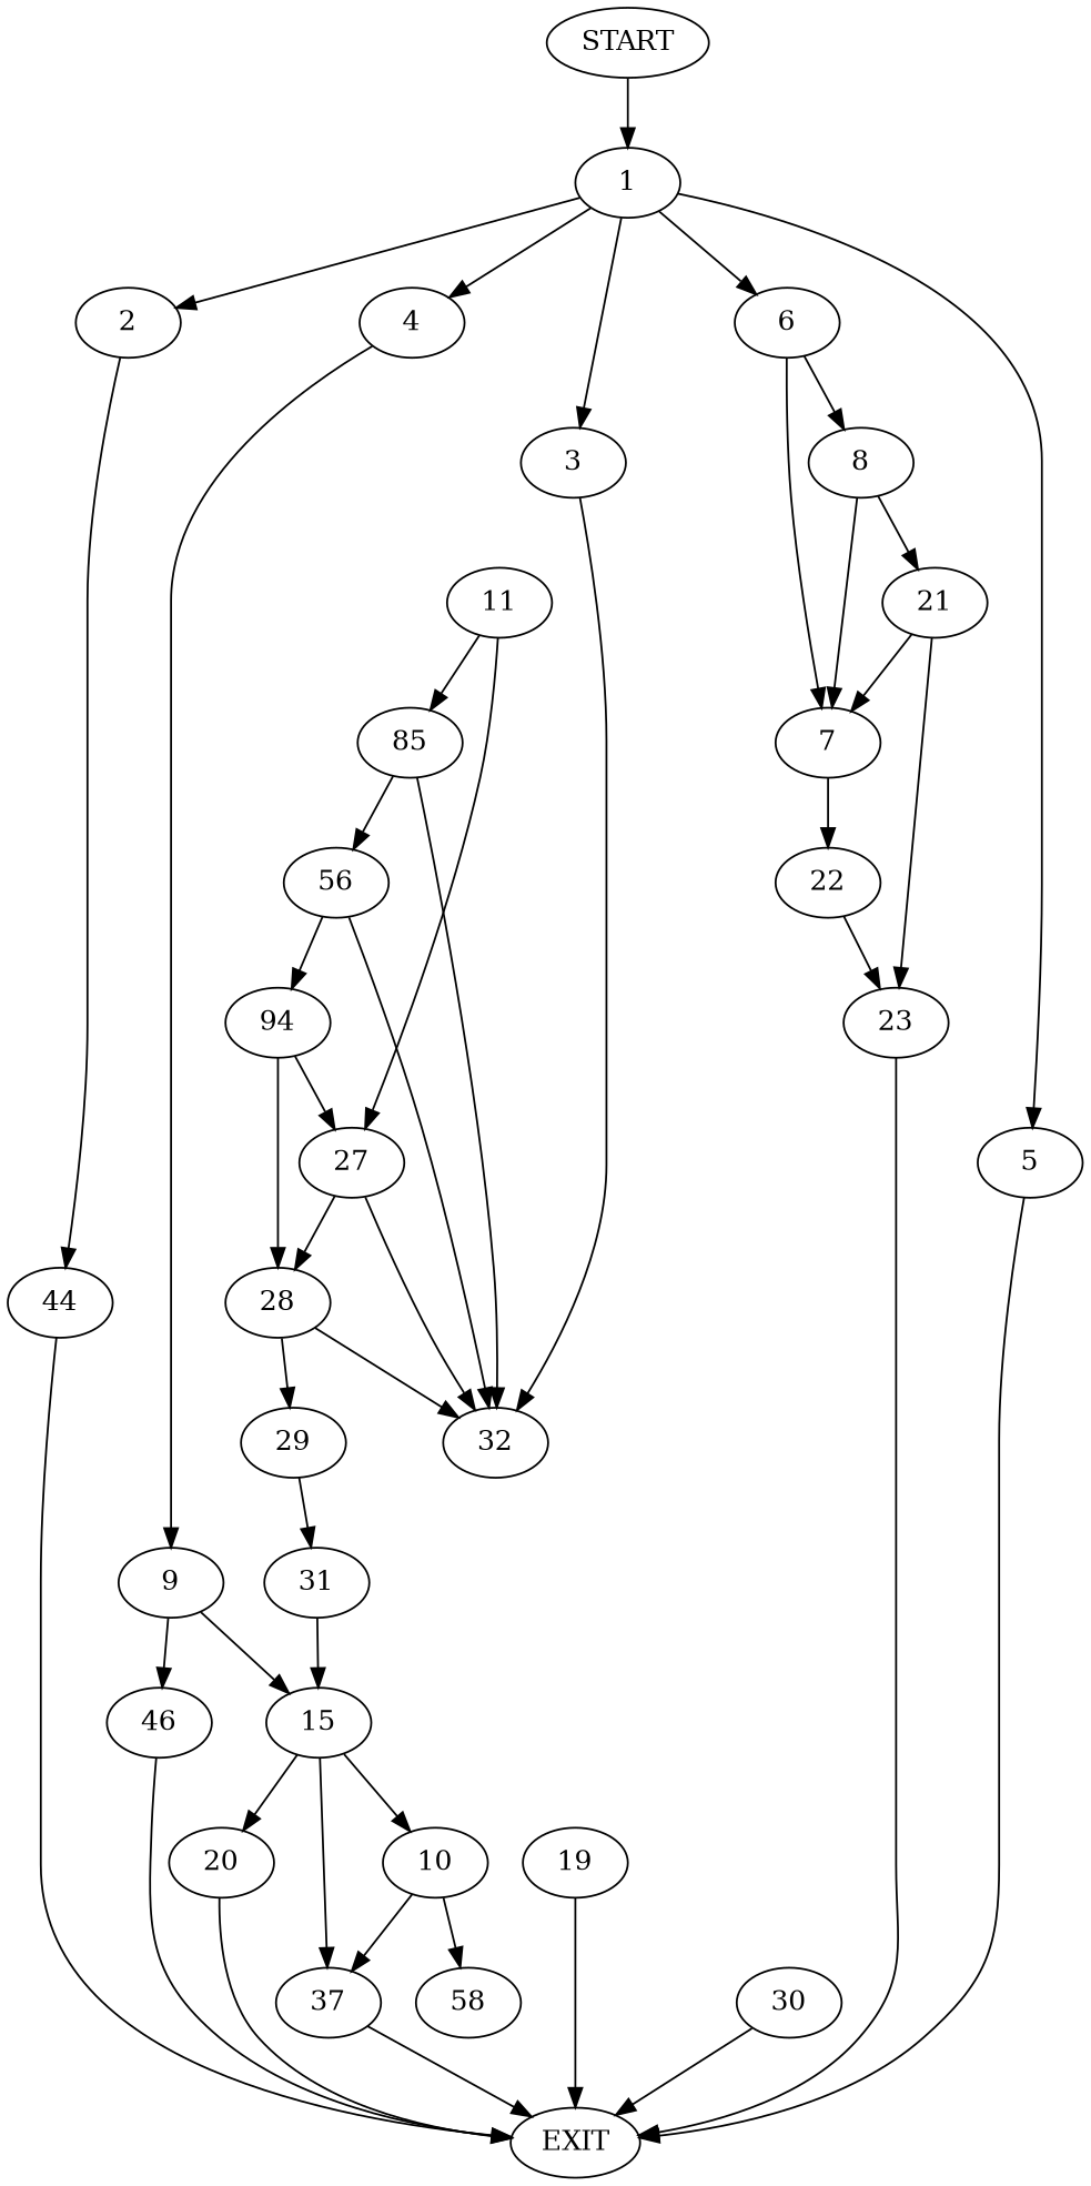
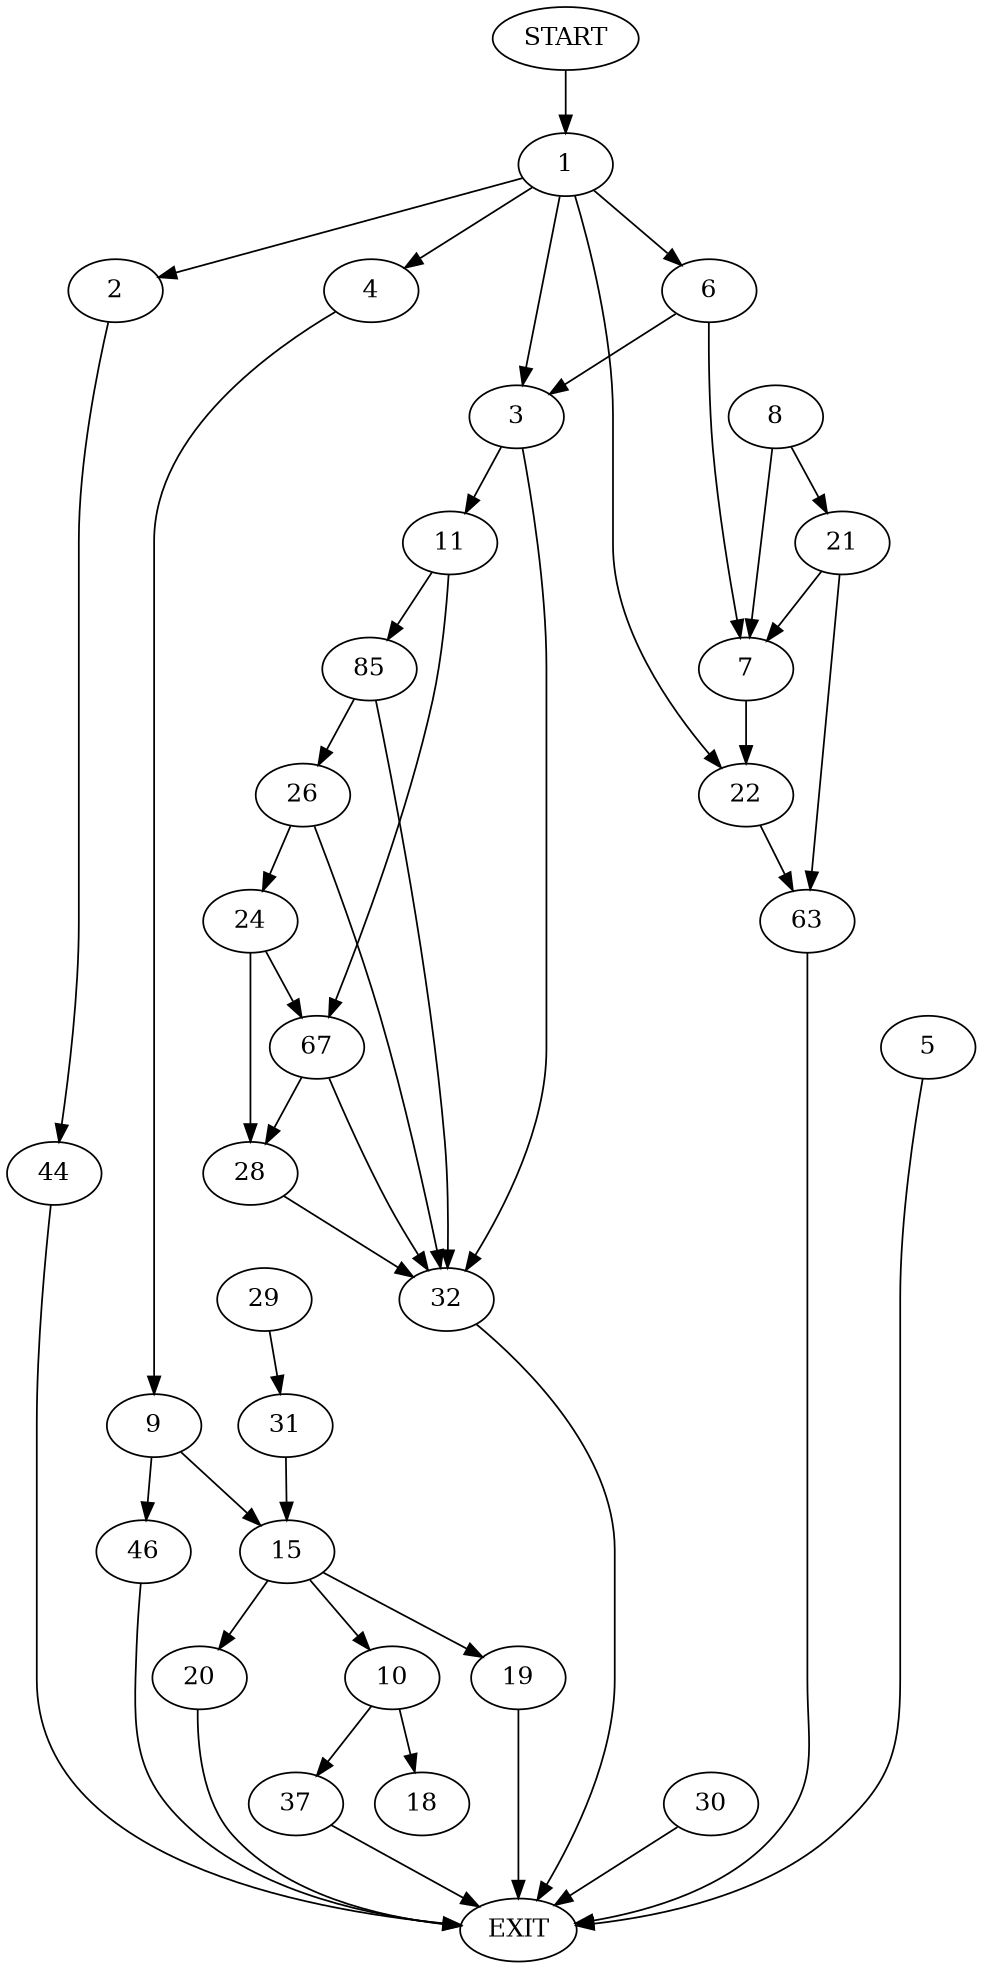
  digraph {
    n1 [label=START]
    1
    2
    3
    4
    5
    6
    n8 [label=EXIT]
    n9 [label=44]
    11
    n11 [label=32]
    9
    7
    8
    n15 [label=85]
-   27
+   27 [label=67]
    15
    n18 [label=46]
    n19 [label=37]
    10
-   18 [label=58]
+   18
    22
    21
-   23
+   23 [label=63]
    19
    20
-   24 [label=94]
+   24
    28
-   26 [label=56]
+   26
    29
    31
    30
    n1 -> 1
    1 -> 2
    1 -> 3
    1 -> 4
-   1 -> 5
+   1 -> 22
    1 -> 6
    2 -> n9
+   3 -> 11
    3 -> n11
    4 -> 9
    5 -> n8
    6 -> 7
-   6 -> 8
+   6 -> 3
    n9 -> n8
    11 -> n15
    11 -> 27
+   n11 -> n8
    9 -> 15
    9 -> n18
    7 -> 22
    8 -> 7
    8 -> 21
    n15 -> n11
    n15 -> 26
    27 -> n11
    27 -> 28
    15 -> 10
-   15 -> n19
+   15 -> 19
    15 -> 20
    n18 -> n8
    n19 -> n8
    10 -> n19
    10 -> 18
    22 -> 23
    21 -> 7
    21 -> 23
    23 -> n8
    19 -> n8
    20 -> n8
    24 -> 27
    24 -> 28
    28 -> n11
-   28 -> 29
    26 -> n11
    26 -> 24
    29 -> 31
    31 -> 15
    30 -> n8
  }
